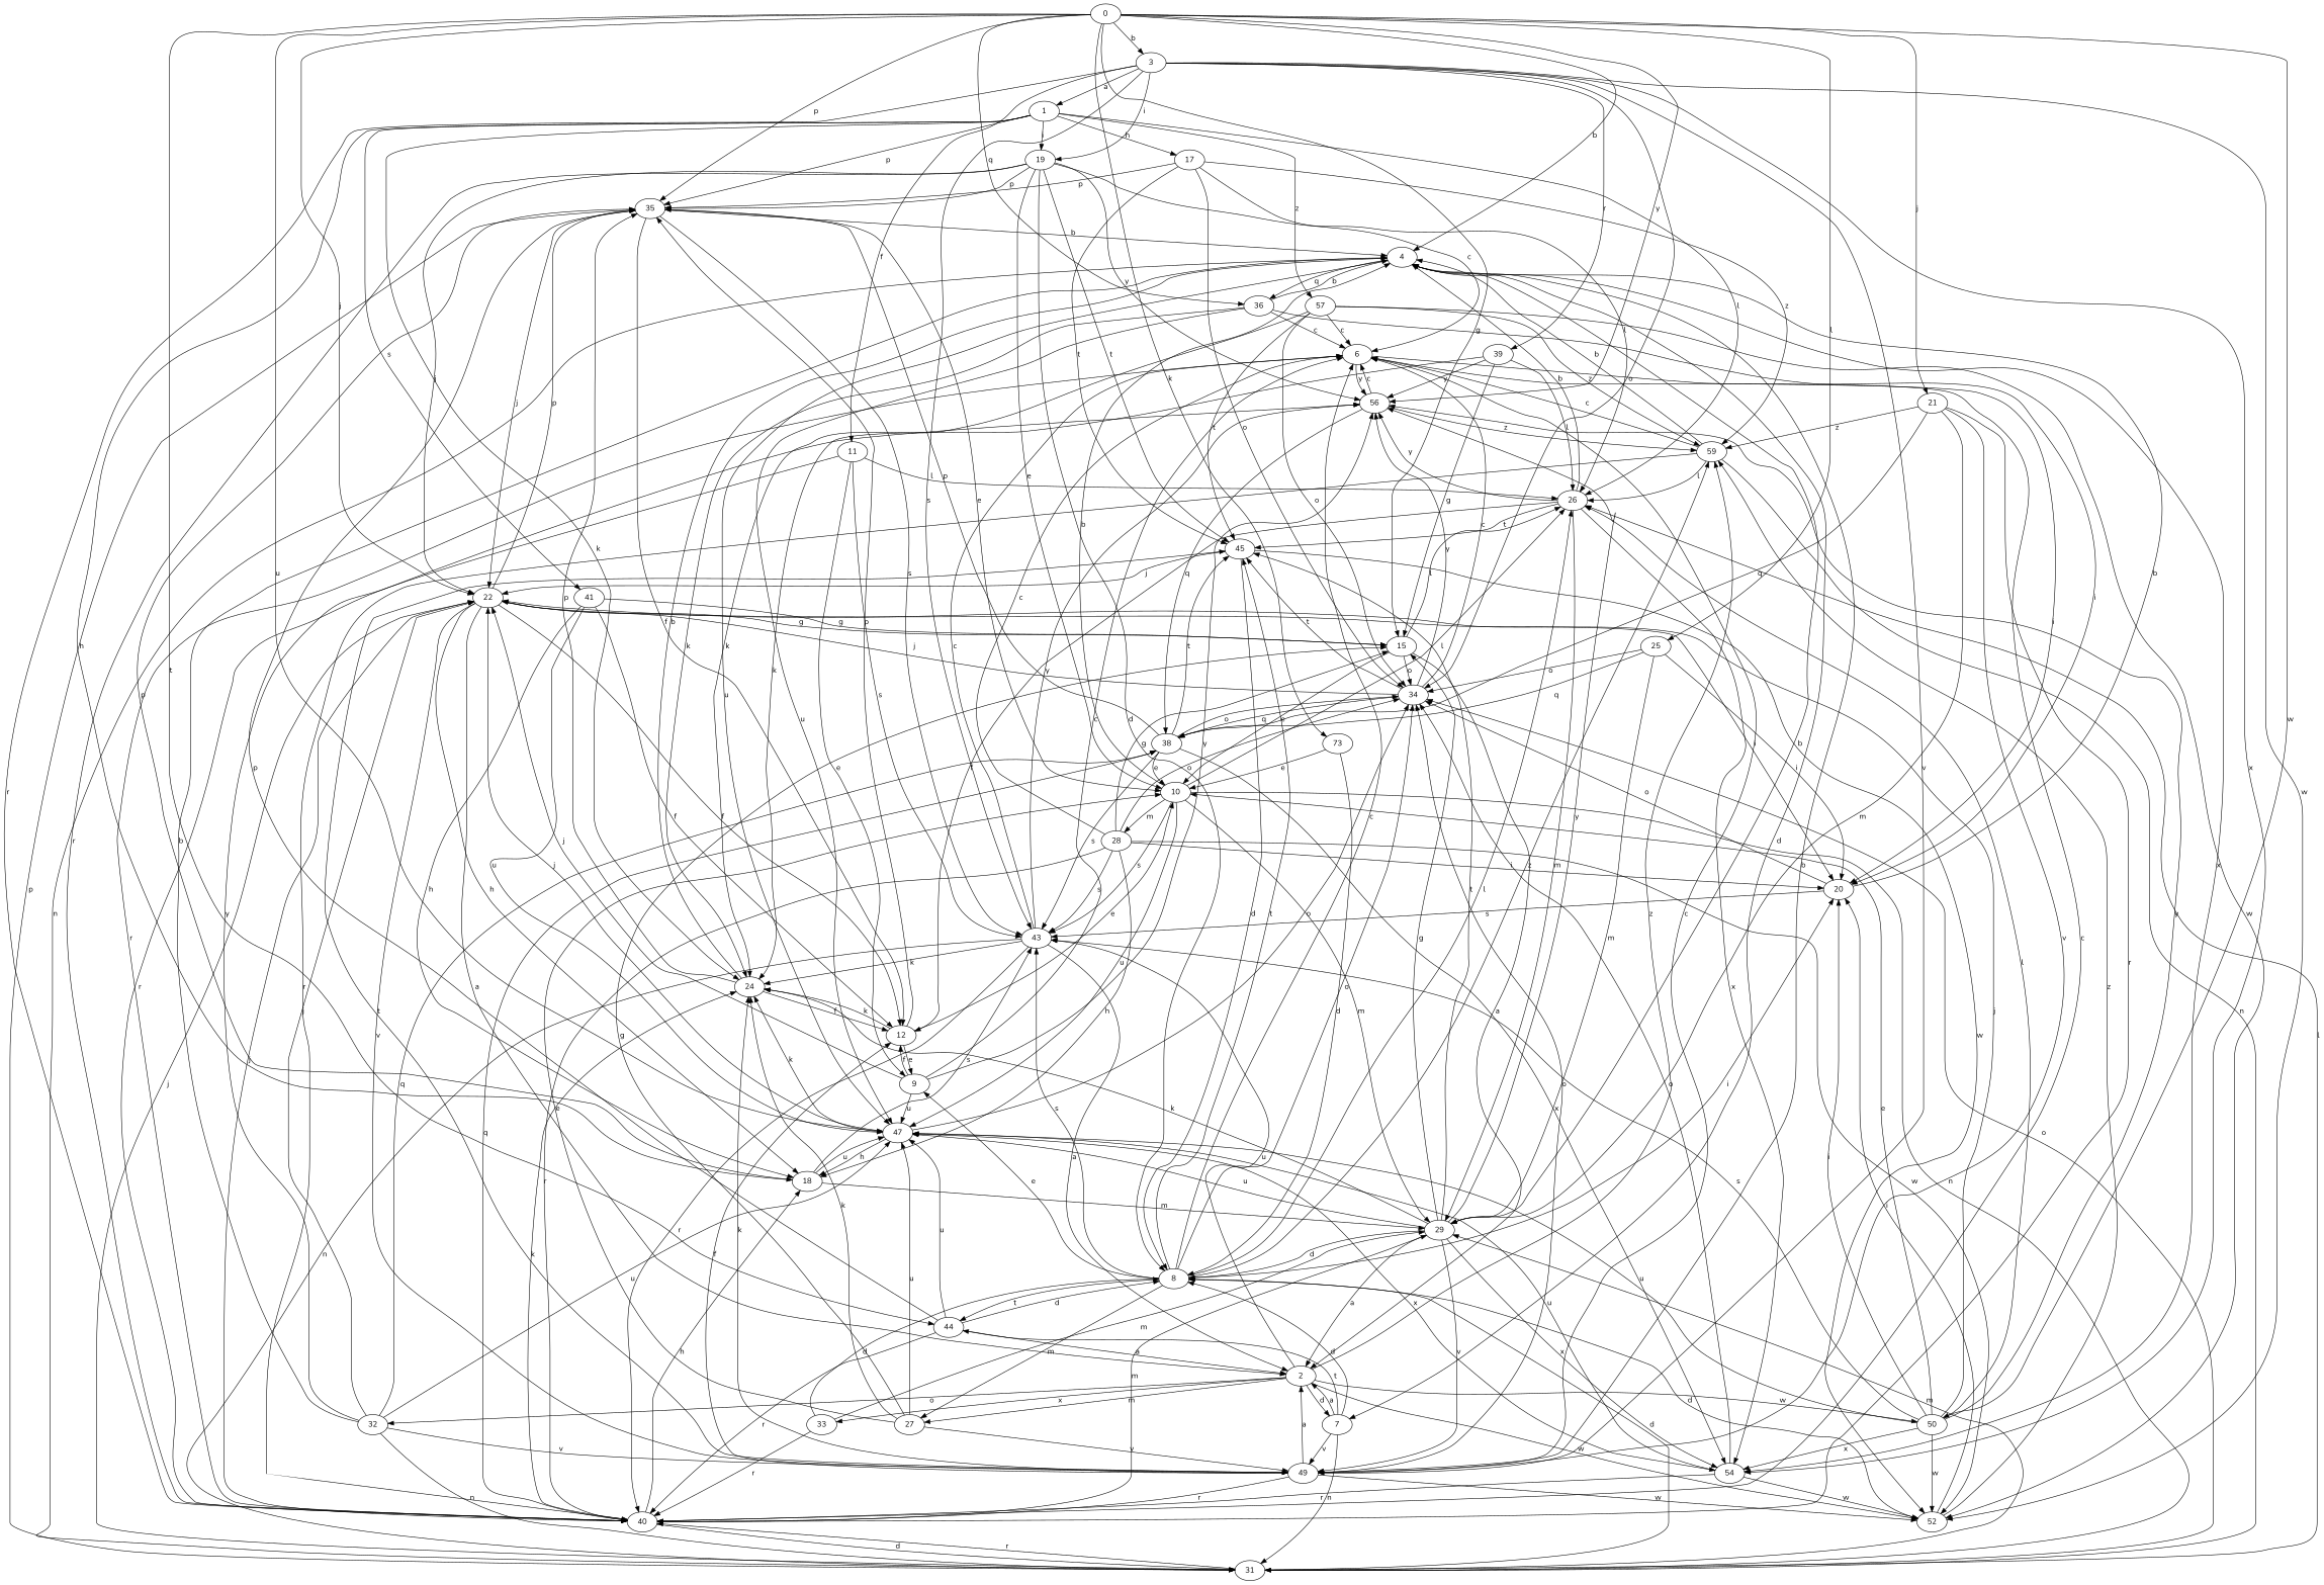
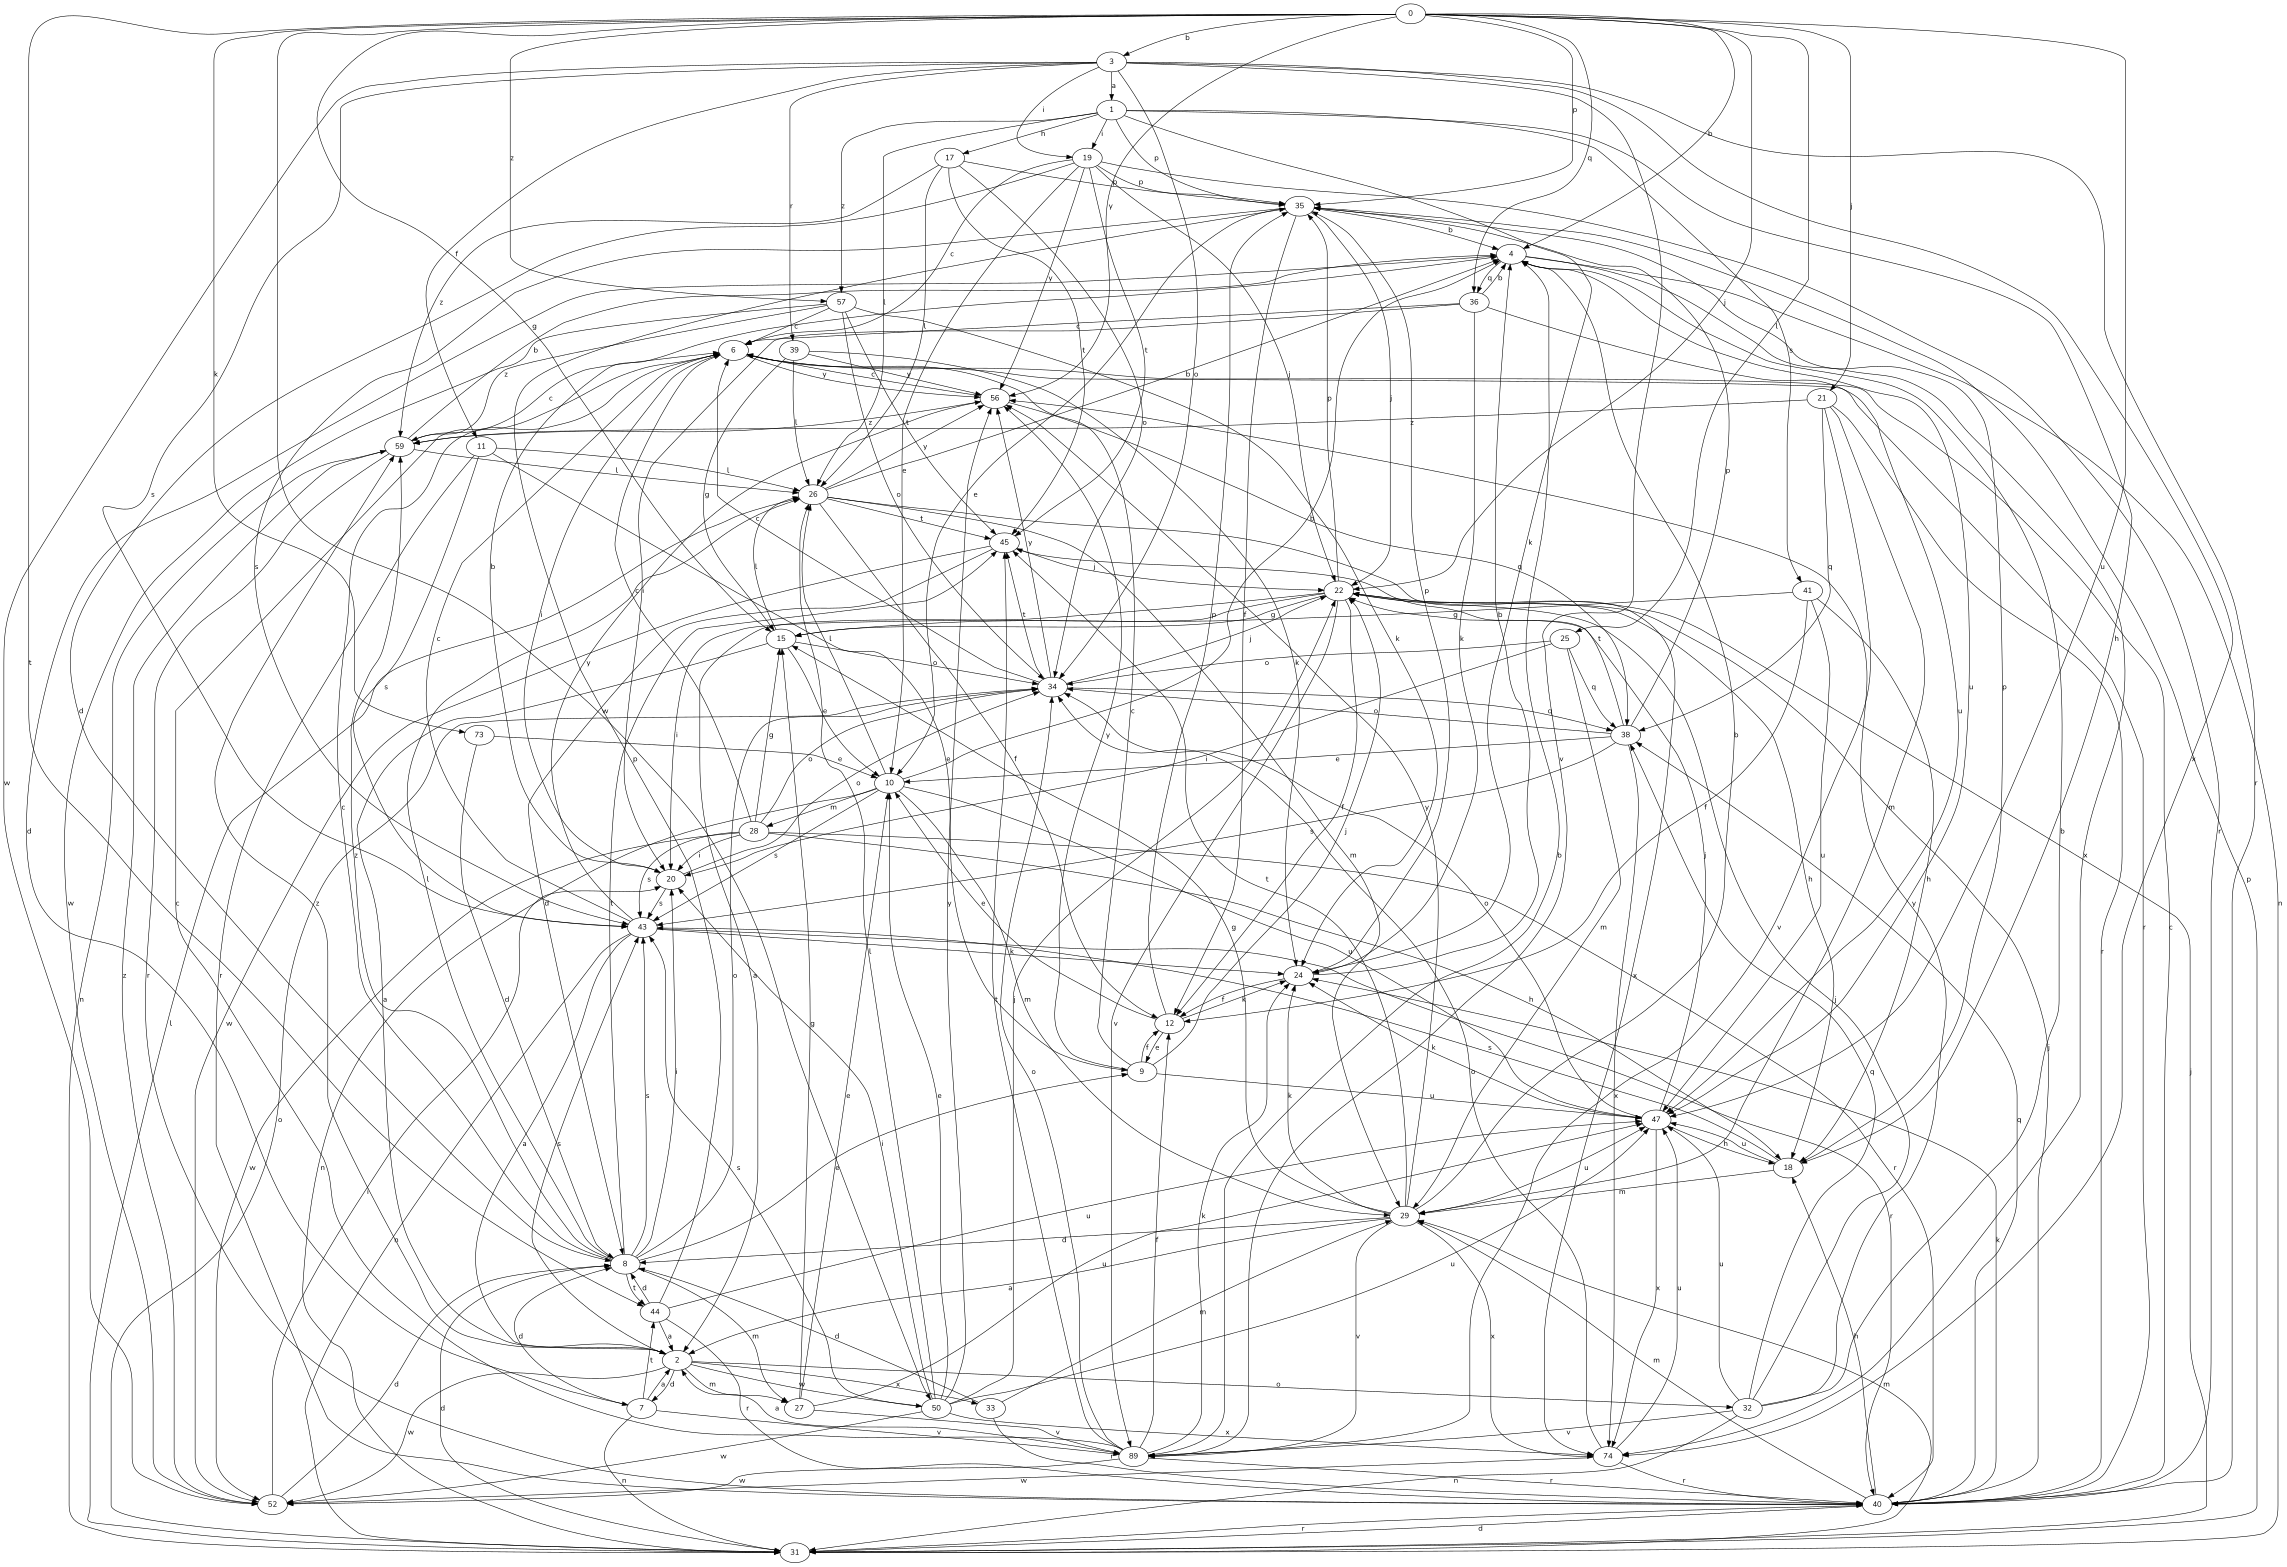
  strict digraph {
    fontname=Nunito
    node [fontname=Nunito]
    edge [fontname=Nunito]
    0
    3
    4
    15
    21
    22
    n7 [label=73]
    25
    35
    36
    44
    47
    50
    56
    57
    1
    19
    43
    52
    11
    34
    39
    40
-   49
-   54
+   49 [label=89]
+   54 [label=74]
    7
    31
    26
    2
    10
    59
    29
    38
    18
    20
    12
    8
    24
    6
    45
    17
    41
    27
    32
    n45 [label=33]
    9
    28
    0 -> 3 [label=b]
    0 -> 4 [label=b]
    0 -> 15 [label=g]
    0 -> 21 [label=j]
    0 -> 22 [label=j]
    0 -> n7 [label=k]
    0 -> 25 [label=l]
    0 -> 35 [label=p]
    0 -> 36 [label=q]
    0 -> 44 [label=t]
    0 -> 47 [label=u]
    0 -> 50 [label=w]
    0 -> 56 [label=y]
+   0 -> 57 [label=z]
    3 -> 1 [label=a]
    3 -> 19 [label=i]
    3 -> 43 [label=s]
    3 -> 52 [label=w]
    3 -> 11 [label=f]
    3 -> 34 [label=o]
    3 -> 39 [label=r]
    3 -> 40 [label=r]
    3 -> 49 [label=v]
    3 -> 54 [label=x]
    4 -> 36 [label=q]
    4 -> 47 [label=u]
    4 -> 54 [label=x]
    4 -> 7 [label=d]
    4 -> 31 [label=n]
    15 -> 34 [label=o]
    15 -> 26 [label=l]
    15 -> 2 [label=a]
    15 -> 10 [label=e]
    21 -> 40 [label=r]
    21 -> 49 [label=v]
    21 -> 59 [label=z]
    21 -> 29 [label=m]
    21 -> 38 [label=q]
    22 -> 15 [label=g]
    22 -> 35 [label=p]
    22 -> 49 [label=v]
    22 -> 2 [label=a]
    22 -> 18 [label=h]
    22 -> 20 [label=i]
    22 -> 12 [label=f]
    n7 -> 10 [label=e]
    n7 -> 8 [label=d]
    25 -> 34 [label=o]
    25 -> 29 [label=m]
    25 -> 38 [label=q]
    25 -> 20 [label=i]
    35 -> 4 [label=b]
    35 -> 22 [label=j]
    35 -> 43 [label=s]
    35 -> 10 [label=e]
    35 -> 12 [label=f]
    36 -> 4 [label=b]
    36 -> 47 [label=u]
    36 -> 20 [label=i]
    36 -> 24 [label=k]
    36 -> 6 [label=c]
    44 -> 35 [label=p]
    44 -> 47 [label=u]
    44 -> 40 [label=r]
    44 -> 2 [label=a]
    44 -> 8 [label=d]
    47 -> 22 [label=j]
    47 -> 34 [label=o]
    47 -> 54 [label=x]
    47 -> 18 [label=h]
    47 -> 24 [label=k]
    50 -> 22 [label=j]
    50 -> 47 [label=u]
    50 -> 56 [label=y]
    50 -> 43 [label=s]
    50 -> 52 [label=w]
    50 -> 54 [label=x]
    50 -> 26 [label=l]
    50 -> 10 [label=e]
    50 -> 20 [label=i]
    56 -> 59 [label=z]
    56 -> 38 [label=q]
    56 -> 6 [label=c]
    57 -> 52 [label=w]
    57 -> 34 [label=o]
    57 -> 59 [label=z]
    57 -> 24 [label=k]
    57 -> 6 [label=c]
    57 -> 45 [label=t]
    1 -> 35 [label=p]
    1 -> 57 [label=z]
    1 -> 19 [label=i]
    1 -> 26 [label=l]
    1 -> 18 [label=h]
    1 -> 24 [label=k]
    1 -> 17 [label=h]
    1 -> 41 [label=s]
    19 -> 22 [label=j]
    19 -> 35 [label=p]
    19 -> 56 [label=y]
    19 -> 40 [label=r]
    19 -> 10 [label=e]
    19 -> 8 [label=d]
    19 -> 6 [label=c]
    19 -> 45 [label=t]
    43 -> 56 [label=y]
    43 -> 40 [label=r]
    43 -> 31 [label=n]
    43 -> 2 [label=a]
    43 -> 24 [label=k]
    43 -> 6 [label=c]
    52 -> 59 [label=z]
    52 -> 20 [label=i]
    52 -> 8 [label=d]
    11 -> 43 [label=s]
    11 -> 40 [label=r]
    11 -> 26 [label=l]
    11 -> 9 [label=e]
    34 -> 22 [label=j]
    34 -> 56 [label=y]
    34 -> 38 [label=q]
    34 -> 6 [label=c]
    34 -> 45 [label=t]
    39 -> 15 [label=g]
    39 -> 56 [label=y]
    39 -> 26 [label=l]
    39 -> 24 [label=k]
    40 -> 22 [label=j]
    40 -> 31 [label=d]
    40 -> 29 [label=m]
    40 -> 38 [label=q]
    40 -> 18 [label=h]
    40 -> 24 [label=k]
    40 -> 6 [label=c]
    49 -> 4 [label=b]
    49 -> 52 [label=w]
    49 -> 34 [label=o]
    49 -> 40 [label=r]
    49 -> 2 [label=a]
    49 -> 12 [label=f]
    49 -> 24 [label=k]
    49 -> 6 [label=c]
    49 -> 45 [label=t]
    54 -> 47 [label=u]
    54 -> 52 [label=w]
    54 -> 34 [label=o]
    54 -> 40 [label=r]
    7 -> 44 [label=t]
    7 -> 49 [label=v]
    7 -> 31 [label=n]
    7 -> 2 [label=a]
    7 -> 8 [label=d]
    31 -> 22 [label=j]
    31 -> 35 [label=p]
    31 -> 34 [label=o]
    31 -> 40 [label=r]
    31 -> 26 [label=l]
    31 -> 29 [label=m]
    31 -> 8 [label=d]
    26 -> 4 [label=b]
    26 -> 56 [label=y]
    26 -> 54 [label=x]
    26 -> 29 [label=m]
    26 -> 12 [label=f]
    26 -> 45 [label=t]
    2 -> 50 [label=w]
-   2 -> 43 [label=u]
+   2 -> 43 [label=s]
    2 -> 52 [label=w]
    2 -> 7 [label=d]
    2 -> 59 [label=z]
    2 -> 27 [label=m]
    2 -> 32 [label=o]
    2 -> n45 [label=x]
    10 -> 4 [label=b]
    10 -> 47 [label=u]
    10 -> 43 [label=s]
    10 -> 31 [label=n]
    10 -> 26 [label=l]
    10 -> 29 [label=m]
    10 -> 28 [label=m]
    59 -> 4 [label=b]
    59 -> 40 [label=r]
    59 -> 31 [label=n]
    59 -> 26 [label=l]
    59 -> 6 [label=c]
    29 -> 4 [label=b]
    29 -> 15 [label=g]
    29 -> 47 [label=u]
    29 -> 56 [label=y]
    29 -> 49 [label=v]
    29 -> 54 [label=x]
    29 -> 2 [label=a]
    29 -> 8 [label=d]
    29 -> 24 [label=k]
    29 -> 45 [label=t]
    38 -> 35 [label=p]
    38 -> 43 [label=s]
    38 -> 34 [label=o]
    38 -> 54 [label=x]
    38 -> 10 [label=e]
    38 -> 45 [label=t]
    18 -> 35 [label=p]
    18 -> 47 [label=u]
    18 -> 43 [label=s]
    18 -> 29 [label=m]
    20 -> 4 [label=b]
    20 -> 43 [label=s]
    20 -> 34 [label=o]
    12 -> 35 [label=p]
    12 -> 10 [label=e]
    12 -> 24 [label=k]
    12 -> 9 [label=e]
    8 -> 44 [label=t]
    8 -> 43 [label=s]
    8 -> 34 [label=o]
    8 -> 26 [label=l]
    8 -> 59 [label=z]
    8 -> 20 [label=i]
    8 -> 6 [label=c]
    8 -> 45 [label=t]
    8 -> 27 [label=m]
    8 -> 9 [label=e]
    24 -> 4 [label=b]
    24 -> 35 [label=p]
    24 -> 12 [label=f]
    6 -> 56 [label=y]
    6 -> 40 [label=r]
    6 -> 20 [label=i]
    45 -> 22 [label=j]
    45 -> 52 [label=w]
    45 -> 8 [label=d]
    17 -> 35 [label=p]
    17 -> 34 [label=o]
    17 -> 26 [label=l]
    17 -> 59 [label=z]
    17 -> 45 [label=t]
    41 -> 15 [label=g]
    41 -> 47 [label=u]
    41 -> 18 [label=h]
    41 -> 12 [label=f]
    27 -> 15 [label=g]
    27 -> 47 [label=u]
    27 -> 49 [label=v]
    27 -> 10 [label=e]
-   27 -> 24 [label=k]
    32 -> 4 [label=b]
    32 -> 22 [label=j]
    32 -> 47 [label=u]
    32 -> 56 [label=y]
    32 -> 49 [label=v]
    32 -> 31 [label=n]
    32 -> 38 [label=q]
    n45 -> 40 [label=r]
    n45 -> 29 [label=m]
    n45 -> 8 [label=d]
    9 -> 22 [label=j]
    9 -> 47 [label=u]
    9 -> 56 [label=y]
    9 -> 12 [label=f]
    9 -> 6 [label=c]
    28 -> 15 [label=g]
    28 -> 43 [label=s]
    28 -> 52 [label=w]
    28 -> 34 [label=o]
    28 -> 40 [label=r]
    28 -> 18 [label=h]
    28 -> 20 [label=i]
    28 -> 6 [label=c]
  }
